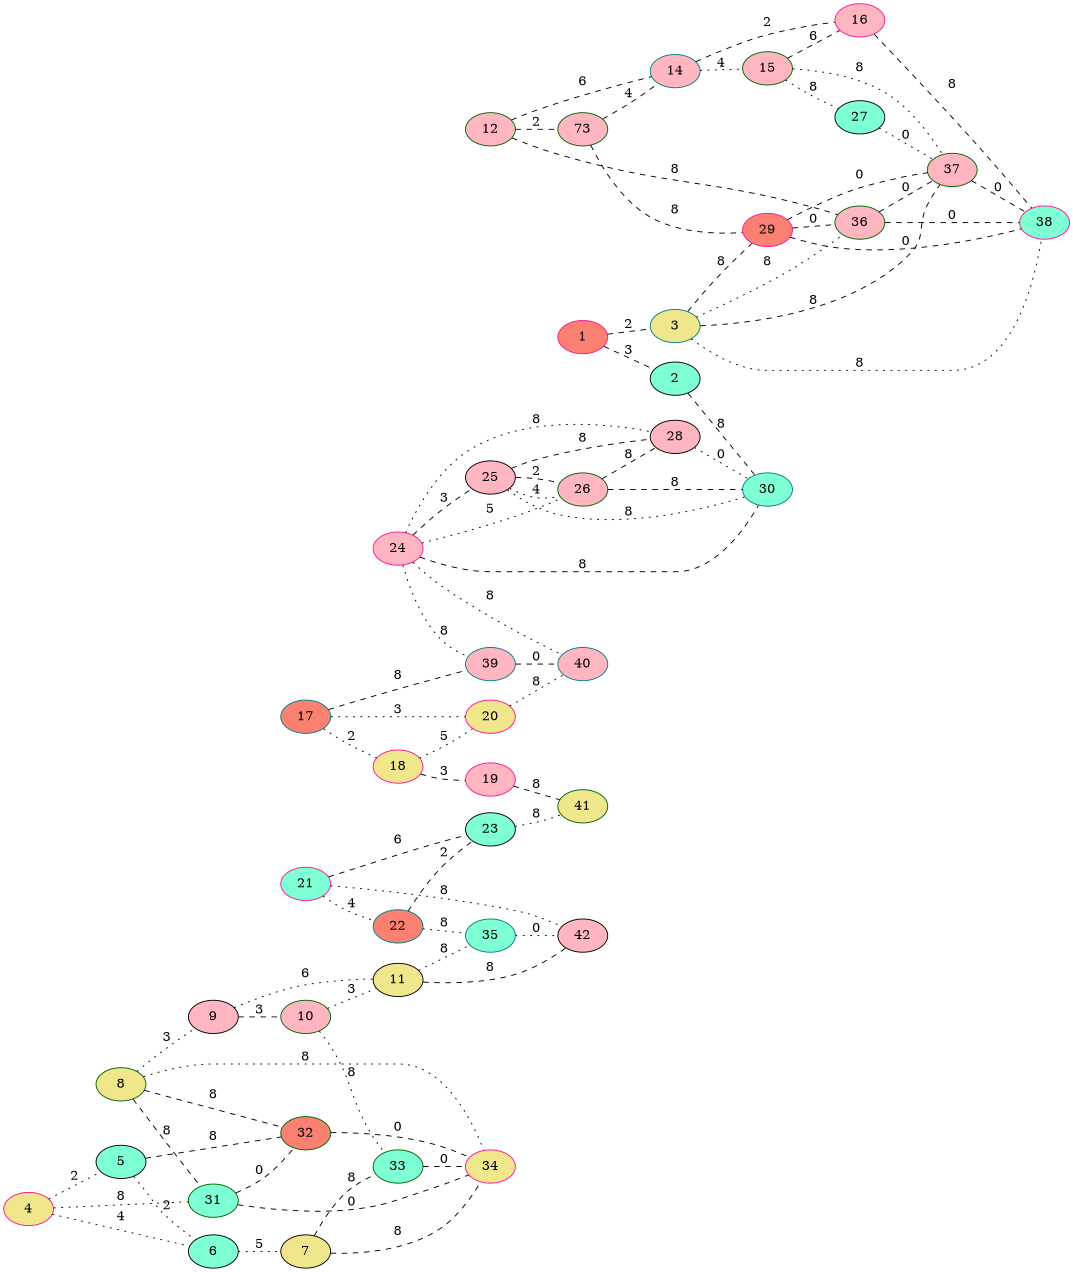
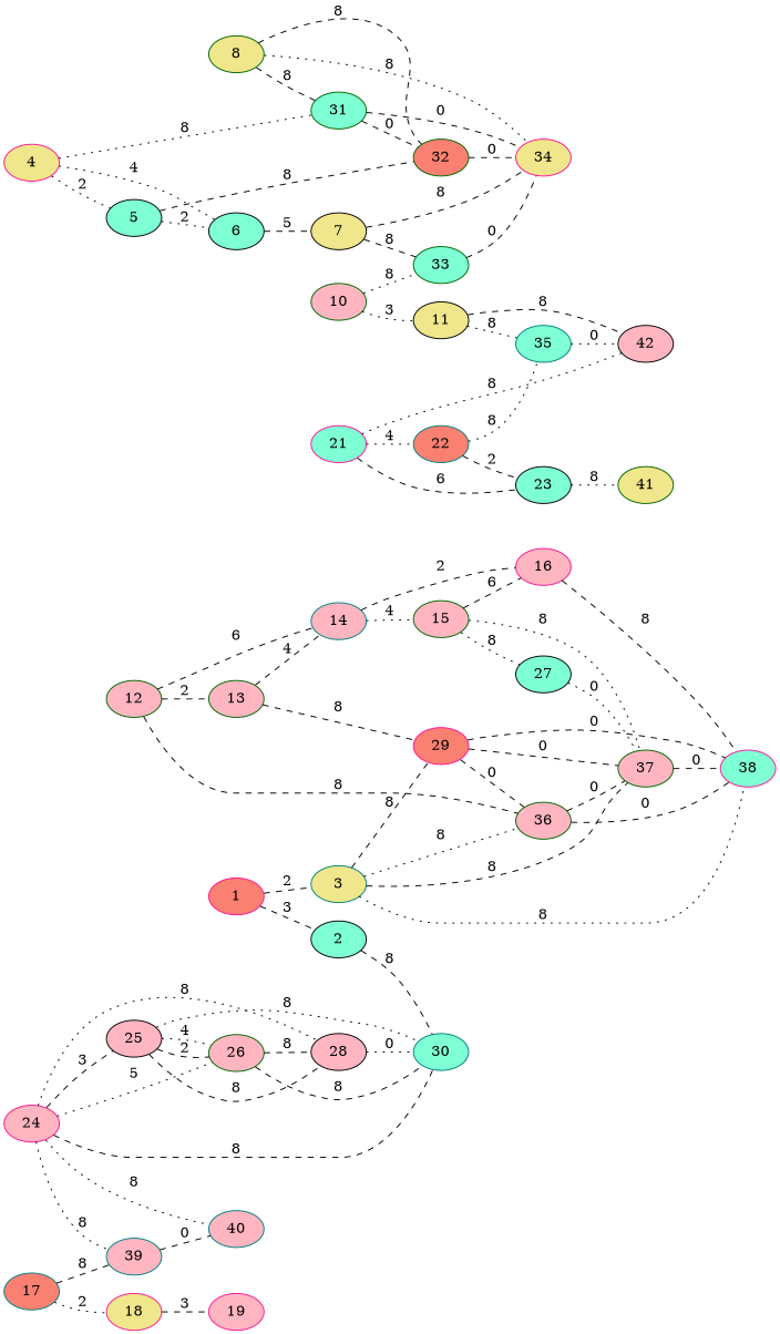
  graph {
    rankdir=LR
    node [color=darkgreen fillcolor=lightpink style=filled weight=1]
    edge [style=dashed]
    1 [color=deeppink fillcolor=salmon]
    3 [color=teal fillcolor=khaki]
    2 [color=black fillcolor=aquamarine]
    29 [color=deeppink fillcolor=salmon weight=3]
    36 [weight=3]
    37 [weight=3]
    38 [color=deeppink fillcolor=aquamarine weight=3]
    28 [color=black weight=3]
    30 [color=teal fillcolor=aquamarine weight=3]
    4 [color=deeppink fillcolor=khaki]
    5 [color=black fillcolor=aquamarine]
    6 [color=black fillcolor=aquamarine]
    31 [fillcolor=aquamarine weight=3]
    32 [fillcolor=salmon weight=3]
    7 [color=black fillcolor=khaki]
    34 [color=deeppink fillcolor=khaki weight=3]
    33 [fillcolor=aquamarine weight=3]
    8 [fillcolor=khaki weight=2]
-   9 [color=black]
    10
    11 [color=black fillcolor=khaki]
    35 [color=teal fillcolor=aquamarine weight=3]
    42 [color=black weight=3]
    12
-   13 [label=73]
+   13
    14 [color=teal]
    15
    16 [color=deeppink]
    27 [color=black fillcolor=aquamarine weight=4]
    17 [color=teal fillcolor=salmon]
    18 [color=deeppink fillcolor=khaki]
-   20 [color=deeppink fillcolor=khaki]
    39 [color=teal weight=3]
    19 [color=deeppink]
    40 [color=teal weight=3]
    41 [fillcolor=khaki weight=3]
    21 [color=deeppink fillcolor=aquamarine]
    22 [color=teal fillcolor=salmon]
    23 [color=black fillcolor=aquamarine]
    24 [color=deeppink]
    25 [color=black]
    26
    1 -- 3 [label=2]
    1 -- 2 [label=3]
    3 -- 29 [label=8]
    3 -- 36 [label=8 style=dotted]
    3 -- 37 [label=8]
    3 -- 38 [label=8 style=dotted]
    2 -- 30 [label=8]
    29 -- 36 [label=0]
    29 -- 37 [label=0]
    29 -- 38 [label=0]
    36 -- 37 [label=0]
    36 -- 38 [label=0]
    37 -- 38 [label=0]
    28 -- 30 [label=0 style=dotted]
    4 -- 5 [label=2 style=dotted]
    4 -- 6 [label=4 style=dotted]
    4 -- 31 [label=8 style=dotted]
    5 -- 6 [label=2 style=dotted]
    5 -- 32 [label=8]
-   6 -- 7 [label=5 style=dotted]
+   6 -- 7 [label=5]
    31 -- 32 [label=0]
    31 -- 34 [label=0]
    32 -- 34 [label=0]
    7 -- 34 [label=8]
    7 -- 33 [label=8]
    33 -- 34 [label=0]
    8 -- 31 [label=8]
    8 -- 32 [label=8]
    8 -- 34 [label=8 style=dotted]
-   8 -- 9 [label=3 style=dotted]
-   9 -- 10 [label=3]
-   9 -- 11 [label=6 style=dotted]
    10 -- 33 [label=8 style=dotted]
    10 -- 11 [label=3 style=dotted]
    11 -- 35 [label=8 style=dotted]
    11 -- 42 [label=8]
    35 -- 42 [label=0 style=dotted]
    12 -- 36 [label=8]
    12 -- 13 [label=2]
    12 -- 14 [label=6]
    13 -- 29 [label=8]
    13 -- 14 [label=4]
    14 -- 15 [label=4 style=dotted]
    14 -- 16 [label=2]
    15 -- 37 [label=8 style=dotted]
    15 -- 16 [label=6]
    15 -- 27 [label=8 style=dotted]
    16 -- 38 [label=8]
    27 -- 37 [label=0 style=dotted]
    17 -- 18 [label=2 style=dotted]
-   17 -- 20 [label=3 style=dotted]
    17 -- 39 [label=8]
-   18 -- 20 [label=5 style=dotted]
    18 -- 19 [label=3]
-   20 -- 40 [label=8 style=dotted]
    39 -- 40 [label=0]
-   19 -- 41 [label=8]
    21 -- 42 [label=8 style=dotted]
    21 -- 22 [label=4 style=dotted]
    21 -- 23 [label=6]
    22 -- 35 [label=8 style=dotted]
    22 -- 23 [label=2]
    23 -- 41 [label=8 style=dotted]
    24 -- 28 [label=8 style=dotted]
    24 -- 30 [label=8]
    24 -- 39 [label=8 style=dotted]
    24 -- 40 [label=8 style=dotted]
    24 -- 25 [label=3]
    24 -- 26 [label=5 style=dotted]
    25 -- 28 [label=8]
    25 -- 30 [label=8 style=dotted]
    25 -- 26 [label=2]
    25 -- 26 [label=4 style=dotted]
    26 -- 28 [label=8]
    26 -- 30 [label=8]
  }
